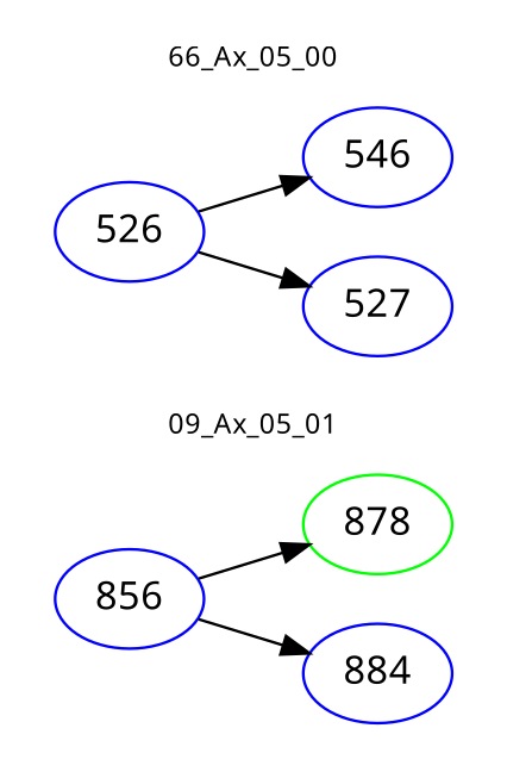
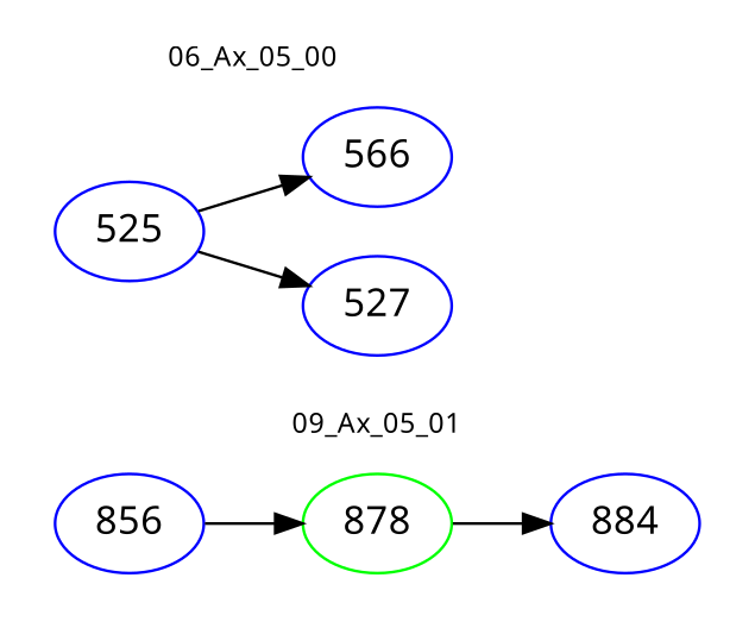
  digraph {
    fontname="Noto Sans"
    rankdir=LR
    node [color=blue fontname="Noto Sans"]
    edge [color=black fontname="Noto Sans"]
    n1 [label=856]
    n2 [label=884]
    n3 [color=green label=878]
-   n4 [label=526]
+   n4 [label=525]
    n5 [label=527]
-   n6 [label=546]
+   n6 [label=566]
    subgraph cluster_1 {
      color=white
      fontsize=10
      label="09_Ax_05_01"
      n1
      n2
      n3
    }
    subgraph cluster_2 {
      color=white
      fontsize=10
-     label="66_Ax_05_00"
+     label="06_Ax_05_00"
      n4
      n5
      n6
    }
-   n1 -> n2
+   n3 -> n2
    n1 -> n3
    n4 -> n5
    n4 -> n6
  }
